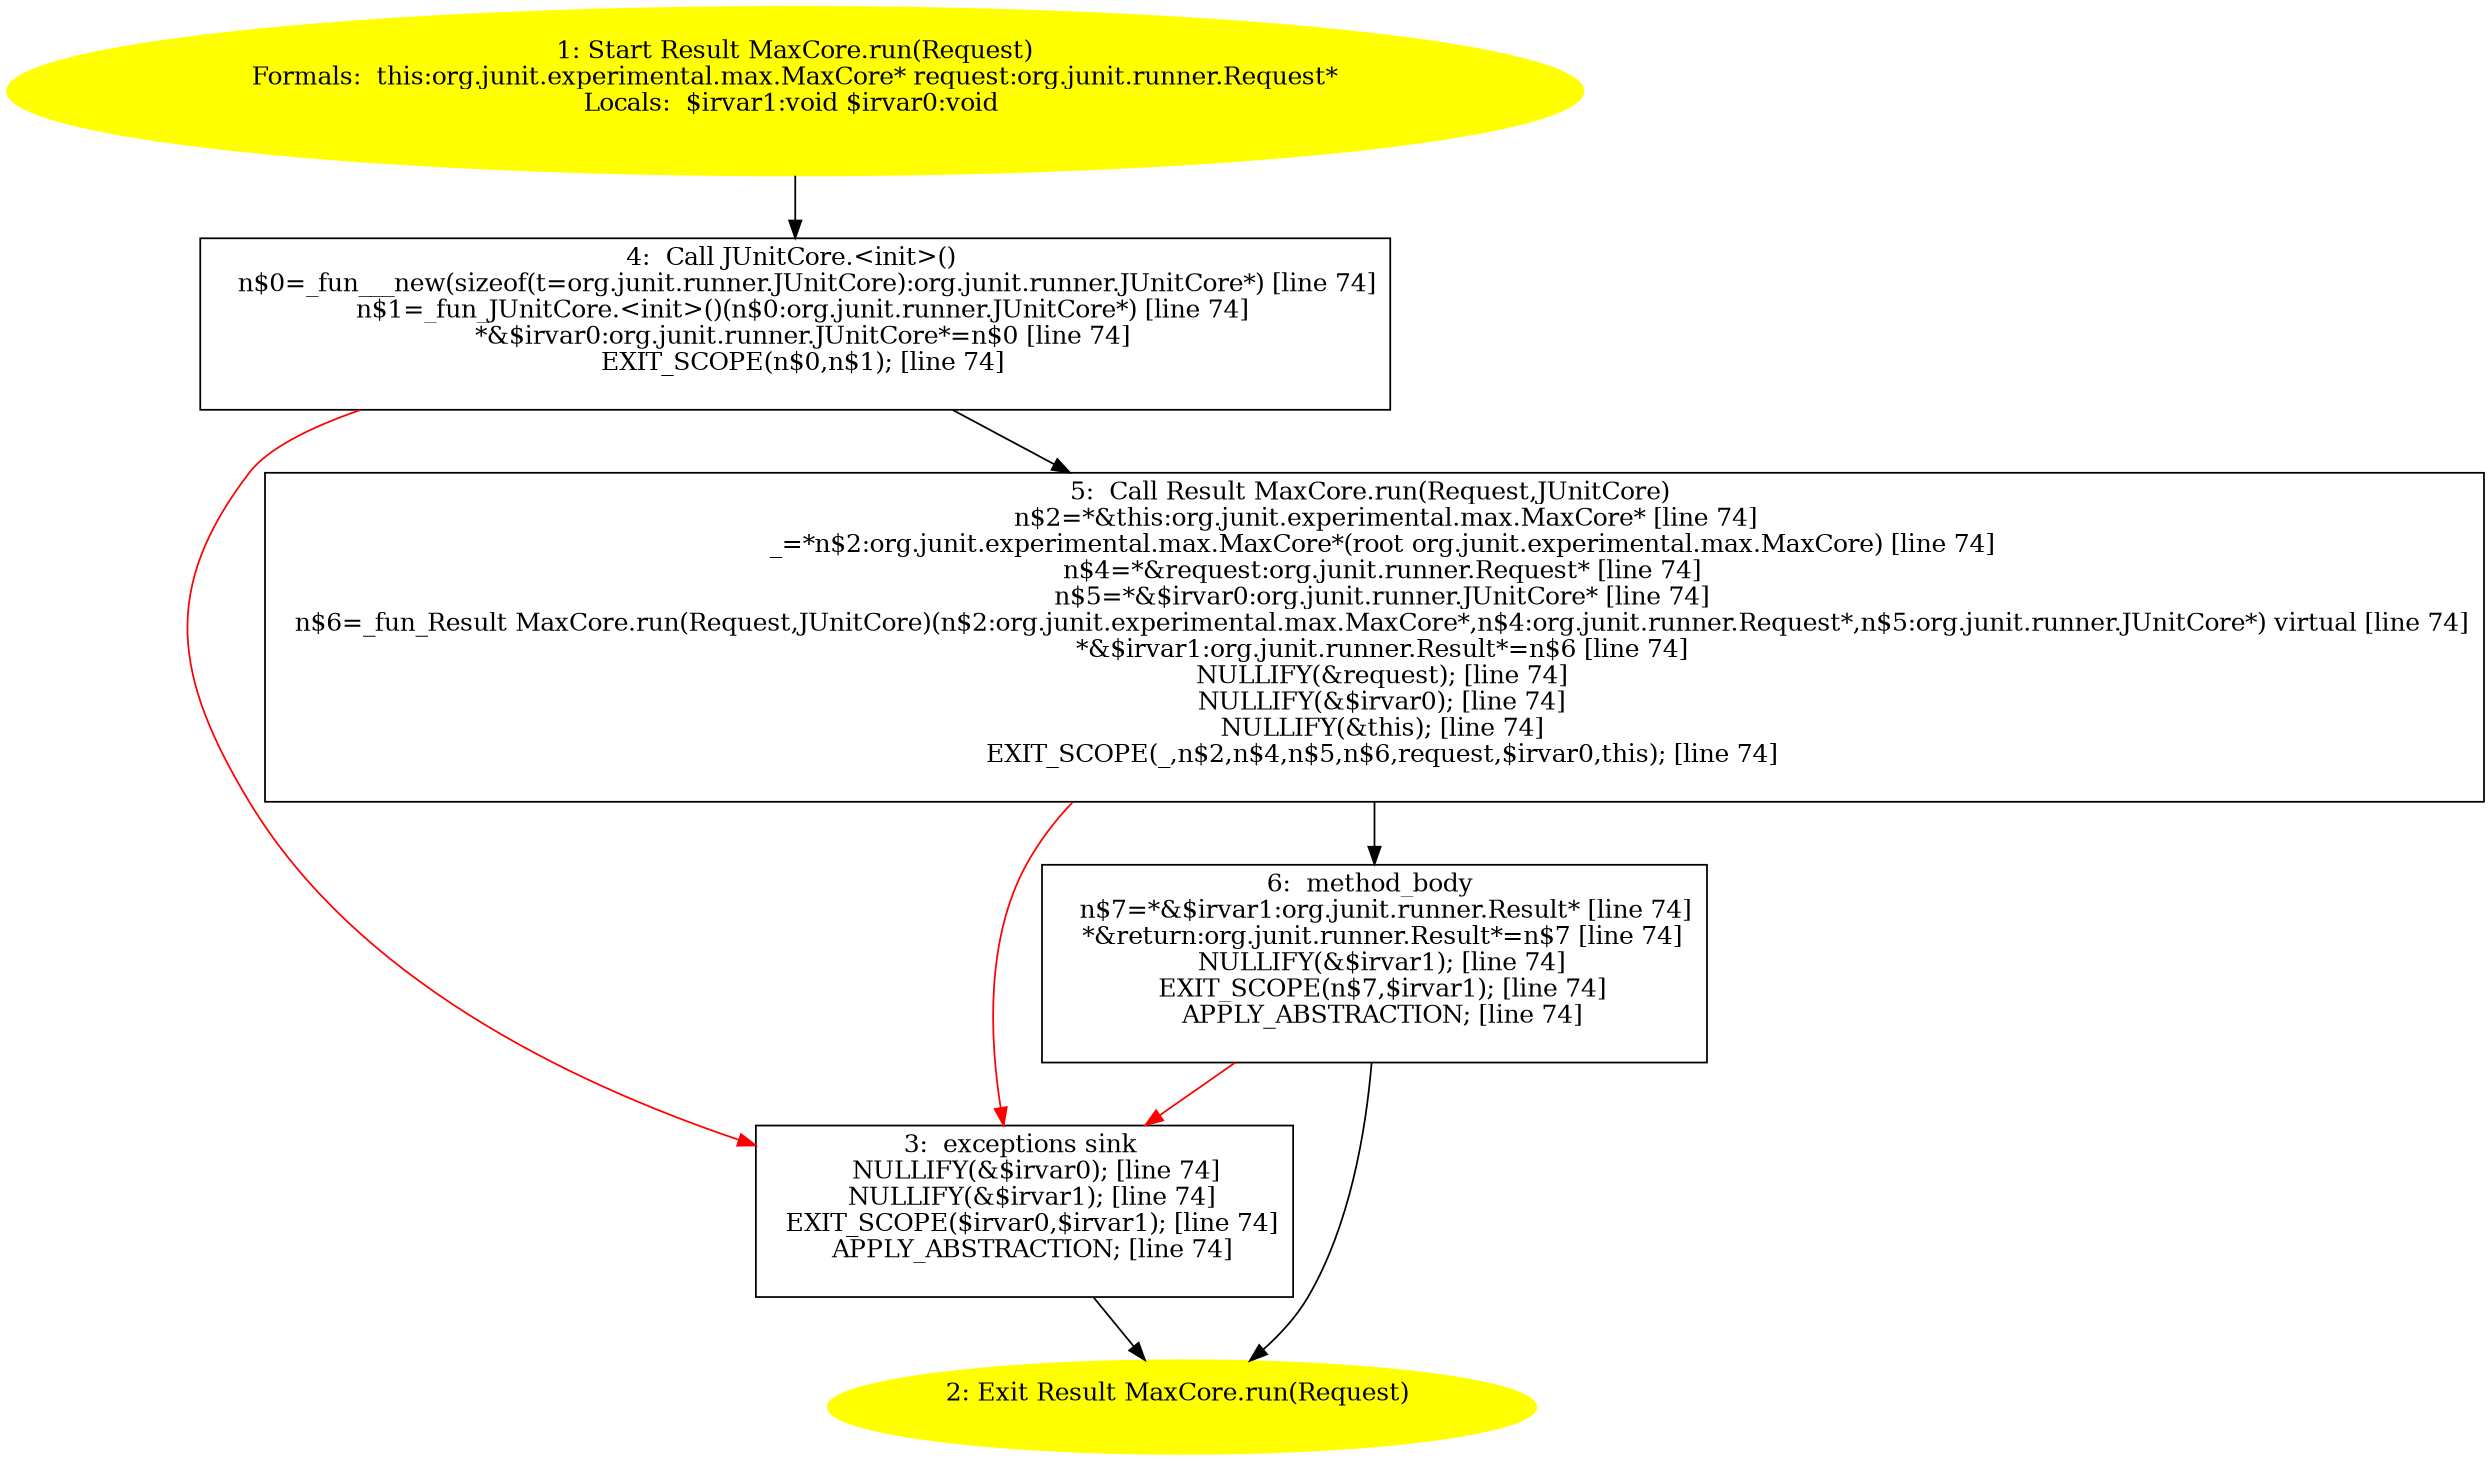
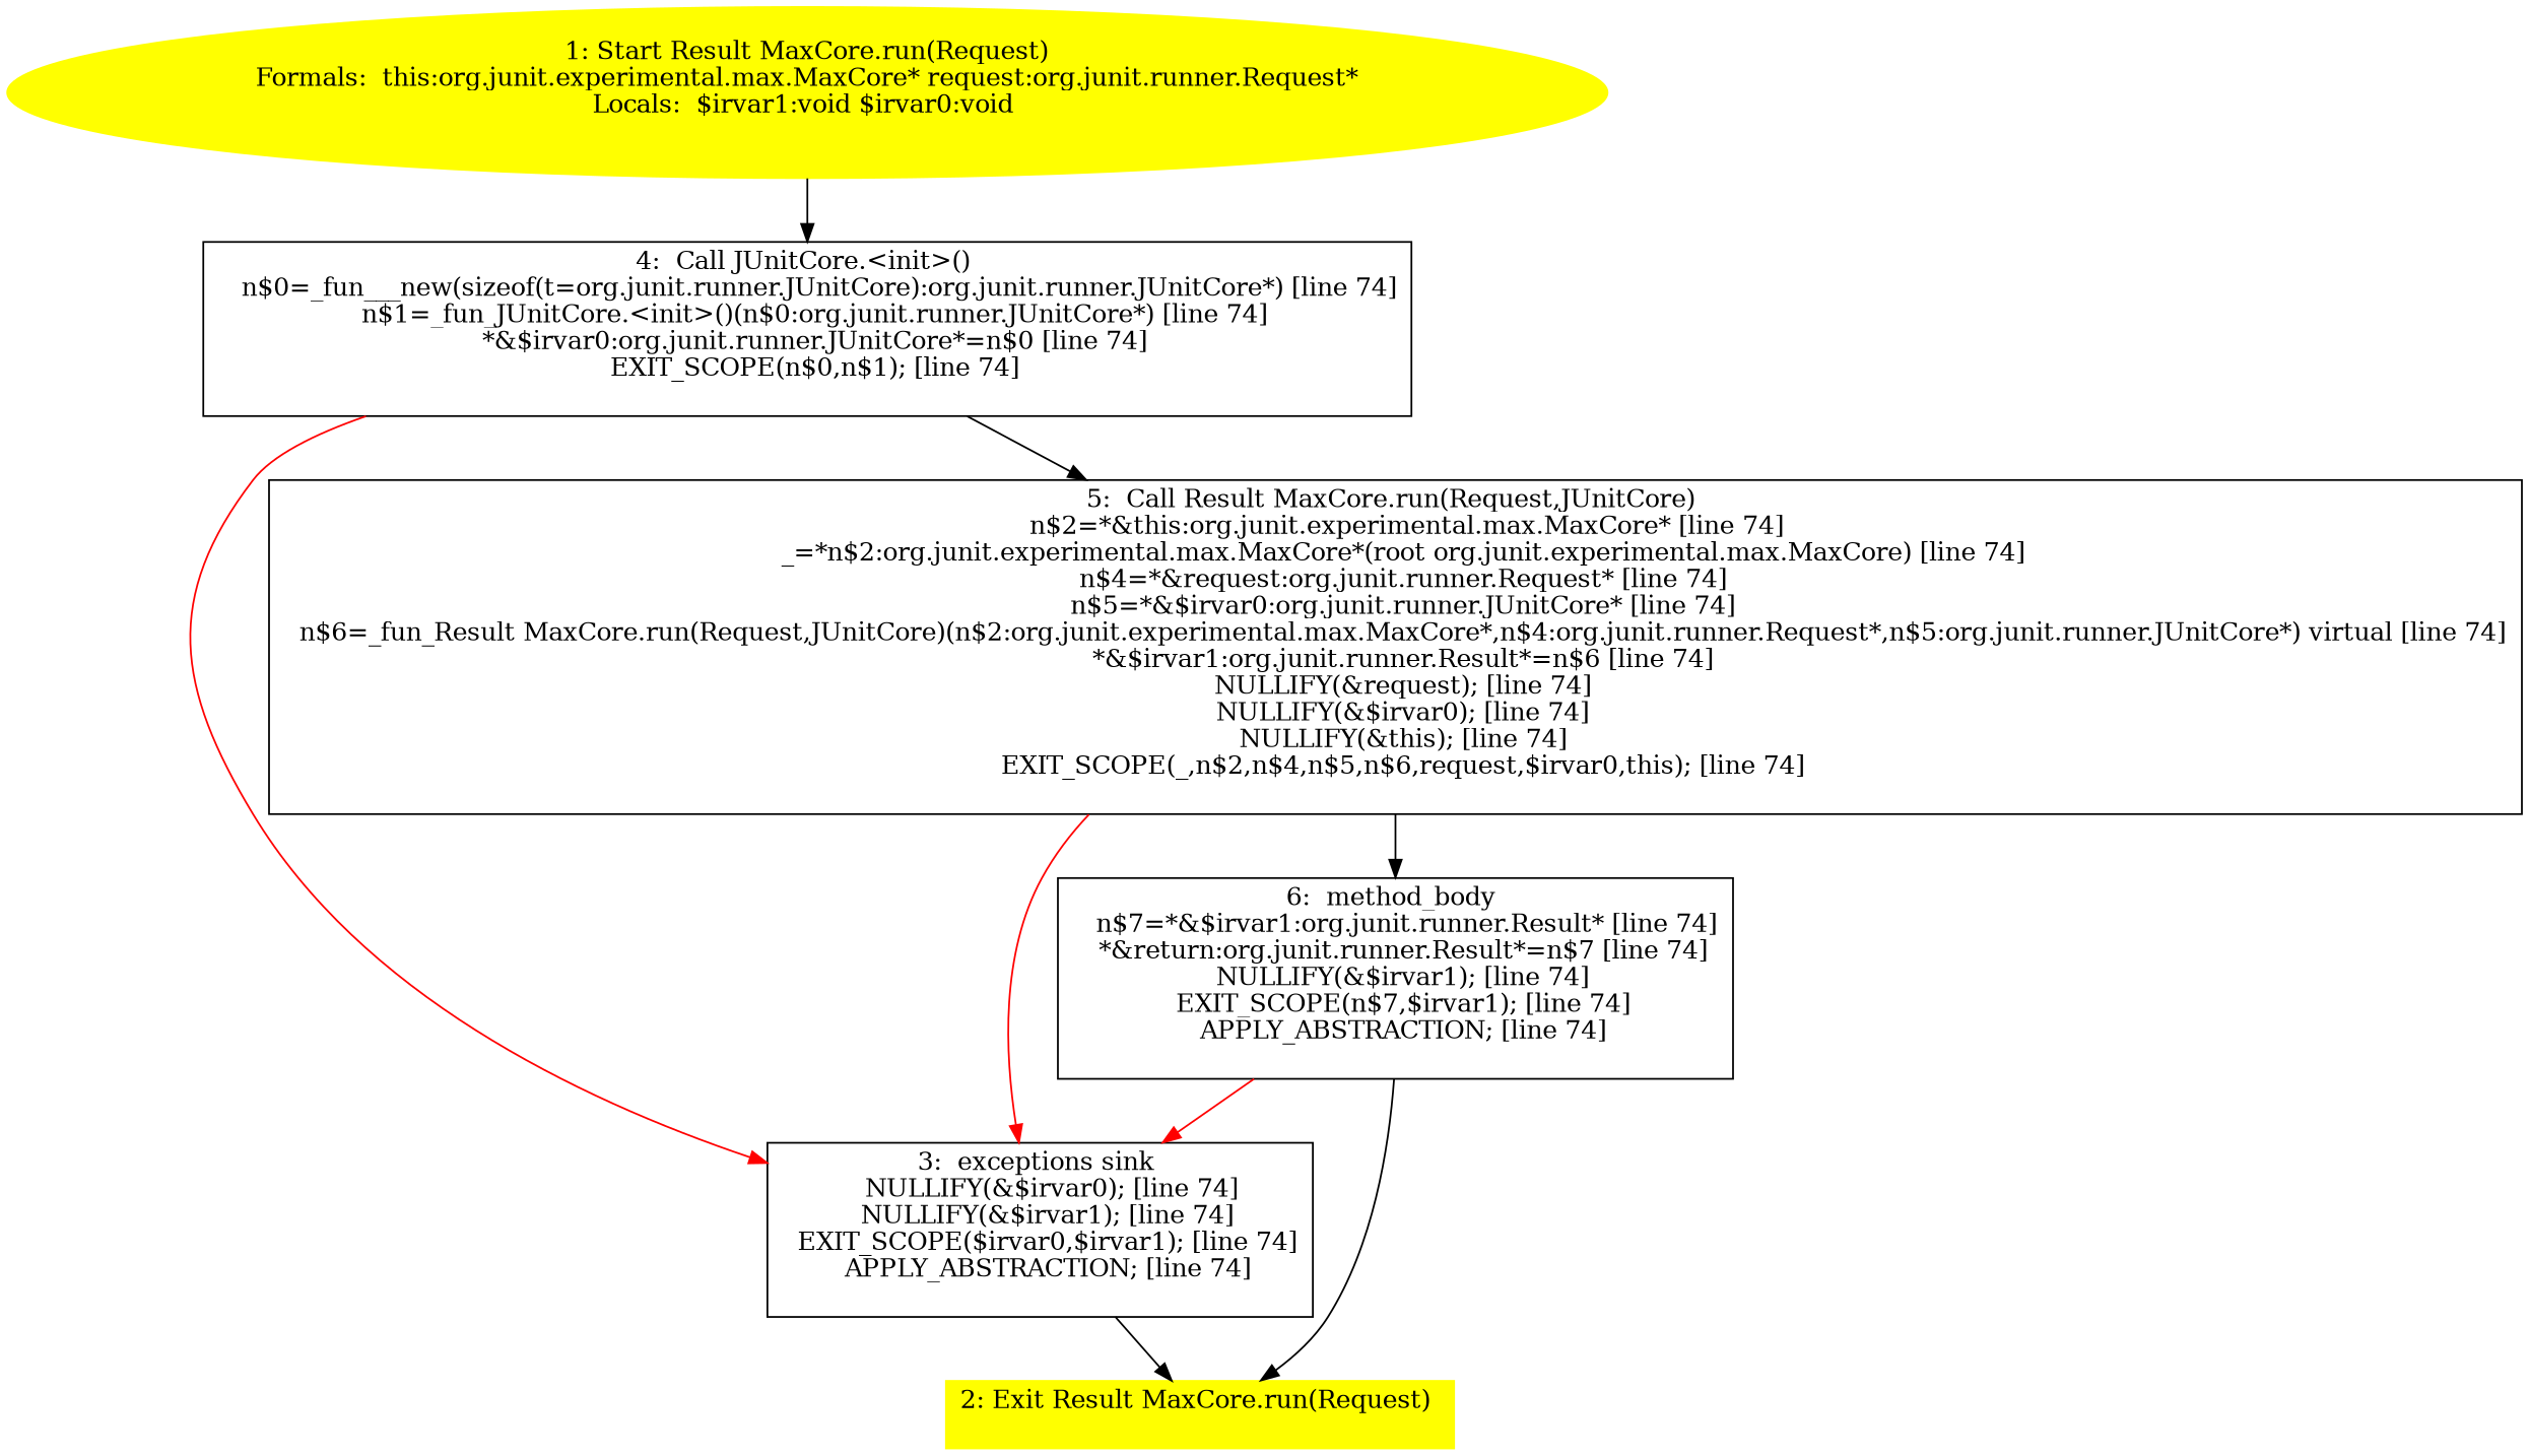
  digraph {
    node [shape=box]
    n1 [color=yellow label="1: Start Result MaxCore.run(Request)\nFormals:  this:org.junit.experimental.max.MaxCore* request:org.junit.runner.Request*\nLocals:  $irvar1:void $irvar0:void \n  " style=filled shape=""]
    n2 [label="4:  Call JUnitCore.<init>() \n   n$0=_fun___new(sizeof(t=org.junit.runner.JUnitCore):org.junit.runner.JUnitCore*) [line 74]\n  n$1=_fun_JUnitCore.<init>()(n$0:org.junit.runner.JUnitCore*) [line 74]\n  *&$irvar0:org.junit.runner.JUnitCore*=n$0 [line 74]\n  EXIT_SCOPE(n$0,n$1); [line 74]\n "]
    n3 [label="3:  exceptions sink \n   NULLIFY(&$irvar0); [line 74]\n  NULLIFY(&$irvar1); [line 74]\n  EXIT_SCOPE($irvar0,$irvar1); [line 74]\n  APPLY_ABSTRACTION; [line 74]\n "]
    n4 [label="5:  Call Result MaxCore.run(Request,JUnitCore) \n   n$2=*&this:org.junit.experimental.max.MaxCore* [line 74]\n  _=*n$2:org.junit.experimental.max.MaxCore*(root org.junit.experimental.max.MaxCore) [line 74]\n  n$4=*&request:org.junit.runner.Request* [line 74]\n  n$5=*&$irvar0:org.junit.runner.JUnitCore* [line 74]\n  n$6=_fun_Result MaxCore.run(Request,JUnitCore)(n$2:org.junit.experimental.max.MaxCore*,n$4:org.junit.runner.Request*,n$5:org.junit.runner.JUnitCore*) virtual [line 74]\n  *&$irvar1:org.junit.runner.Result*=n$6 [line 74]\n  NULLIFY(&request); [line 74]\n  NULLIFY(&$irvar0); [line 74]\n  NULLIFY(&this); [line 74]\n  EXIT_SCOPE(_,n$2,n$4,n$5,n$6,request,$irvar0,this); [line 74]\n "]
-   n5 [color=yellow label="2: Exit Result MaxCore.run(Request) \n  " style=filled shape=""]
+   n5 [color=yellow label="2: Exit Result MaxCore.run(Request) \n  " style=filled]
    n6 [label="6:  method_body \n   n$7=*&$irvar1:org.junit.runner.Result* [line 74]\n  *&return:org.junit.runner.Result*=n$7 [line 74]\n  NULLIFY(&$irvar1); [line 74]\n  EXIT_SCOPE(n$7,$irvar1); [line 74]\n  APPLY_ABSTRACTION; [line 74]\n "]
    n1 -> n2
    n2 -> n3 [color=red]
    n2 -> n4
    n3 -> n5
    n4 -> n3 [color=red]
    n4 -> n6
    n6 -> n3 [color=red]
    n6 -> n5
  }
